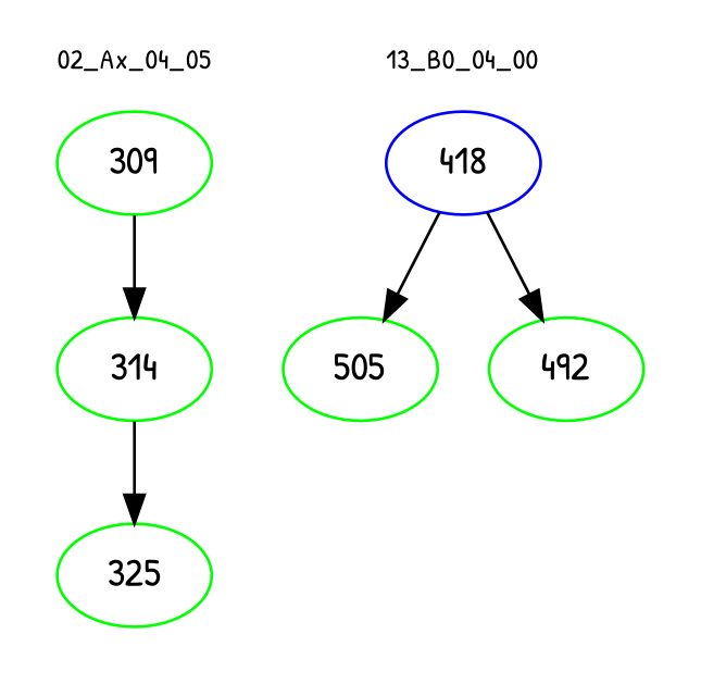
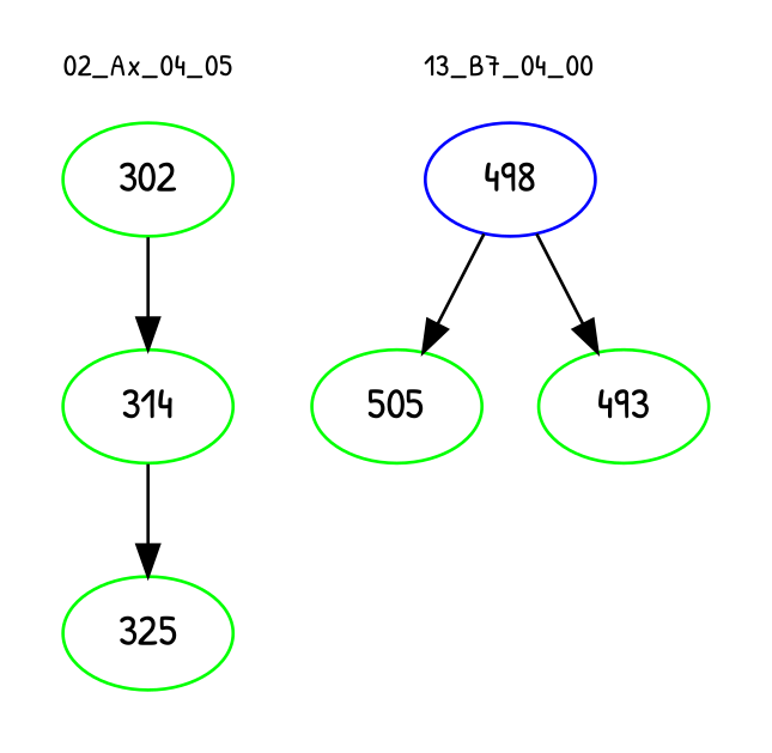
  digraph {
    fontname="Patrick Hand"
    node [color=green fontname="Patrick Hand"]
    edge [color=black fontname="Patrick Hand"]
-   n1 [label=309]
+   n1 [label=302]
    n2 [label=314]
    n3 [label=325]
    n4 [label=505]
-   n5 [color=blue label=418]
-   n6 [label=492]
+   n5 [color=blue label=498]
+   n6 [label=493]
    subgraph cluster_1 {
      color=white
      fontsize=10
      label="02_Ax_04_05"
      n1
      n2
      n3
    }
    subgraph cluster_2 {
      color=white
      fontsize=10
-     label="13_B0_04_00"
+     label="13_B7_04_00"
      n4
      n5
      n6
    }
    n1 -> n2
    n2 -> n3
    n5 -> n4
    n5 -> n6
  }
